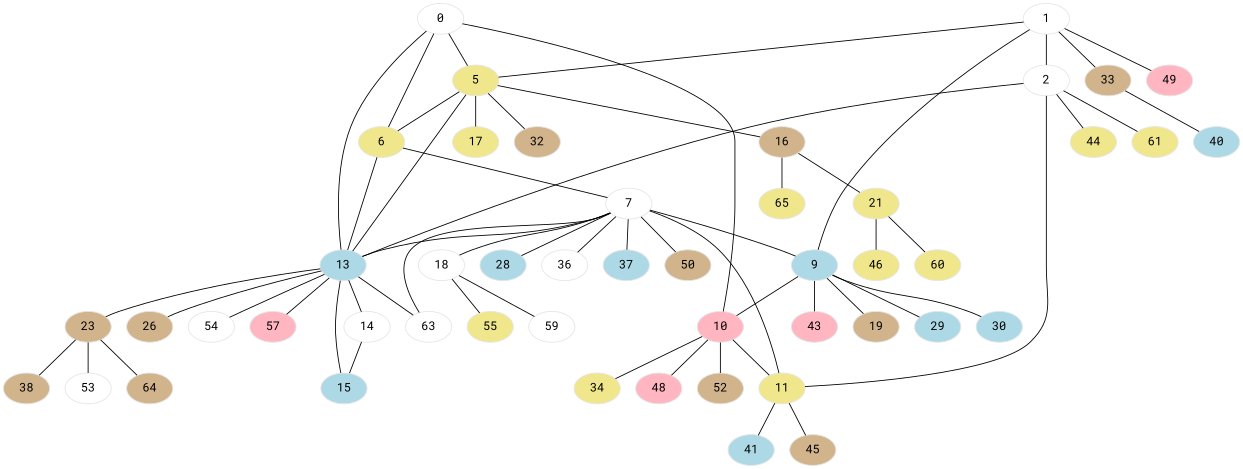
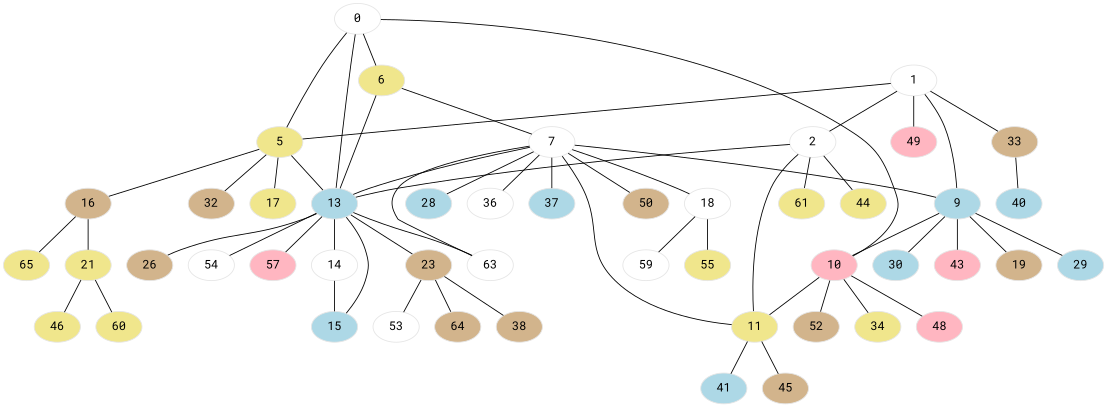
  graph {
    fontname="Roboto Mono"
    node [color=gray90 fillcolor=khaki fontname="Roboto Mono" style=filled]
    edge [fontname="Roboto Mono"]
    1 [fillcolor=white super="+35"]
    2 [fillcolor=white super="+3"]
    5 [super="+22"]
    9 [fillcolor=lightblue super="+20"]
    33 [fillcolor=tan]
    49 [fillcolor=lightpink]
    11 [super="+56"]
    13 [fillcolor=lightblue super="+27"]
    44
    61
    6 [super="+47"]
    16 [fillcolor=tan super="+58"]
    17
    32 [fillcolor=tan]
    10 [fillcolor=lightpink super="+12"]
    19 [fillcolor=tan super="+51"]
    29 [fillcolor=lightblue]
    30 [fillcolor=lightblue]
    43 [fillcolor=lightpink]
    40 [fillcolor=lightblue super="+42"]
    41 [fillcolor=lightblue]
    45 [fillcolor=tan]
    63 [fillcolor=white]
    15 [fillcolor=lightblue super="+39"]
    14 [fillcolor=white super="+62"]
    23 [fillcolor=tan super="+25"]
    26 [fillcolor=tan]
    54 [fillcolor=white]
    57 [fillcolor=lightpink]
    n30 [fillcolor=white label=0 super="+31"]
    7 [fillcolor=white super="+8"]
    34
    48 [fillcolor=lightpink]
    52 [fillcolor=tan]
    21
    65
    18 [fillcolor=white super="+24"]
    28 [fillcolor=lightblue]
    36 [fillcolor=white]
    37 [fillcolor=lightblue]
    50 [fillcolor=tan]
    55
    59 [fillcolor=white]
    38 [fillcolor=tan]
    53 [fillcolor=white]
    64 [fillcolor=tan]
    46
    60
    1 -- 2 [weight=2]
    1 -- 5
    1 -- 9
    1 -- 33
    1 -- 49
    2 -- 11
    2 -- 13
    2 -- 44
    2 -- 61
    5 -- 13
-   5 -- 6
    5 -- 16
    5 -- 17
    5 -- 32
    9 -- 10
    9 -- 19
    9 -- 29
    9 -- 30
    9 -- 43
    33 -- 40
    11 -- 41
    11 -- 45
    13 -- 63
    13 -- 15
    13 -- 14
    13 -- 23
    13 -- 26
    13 -- 54
    13 -- 57
    6 -- 13
    6 -- 7
    16 -- 21
    16 -- 65
    10 -- 11 [weight=2]
    10 -- 34
    10 -- 48
    10 -- 52
    14 -- 15
    23 -- 38
    23 -- 53
    23 -- 64
    n30 -- 5
    n30 -- 13
    n30 -- 6
    n30 -- 10
    7 -- 9 [weight=2]
    7 -- 11
    7 -- 13
    7 -- 63
    7 -- 18
    7 -- 28
    7 -- 36
    7 -- 37
    7 -- 50
    21 -- 46
    21 -- 60
    18 -- 55
    18 -- 59
  }
